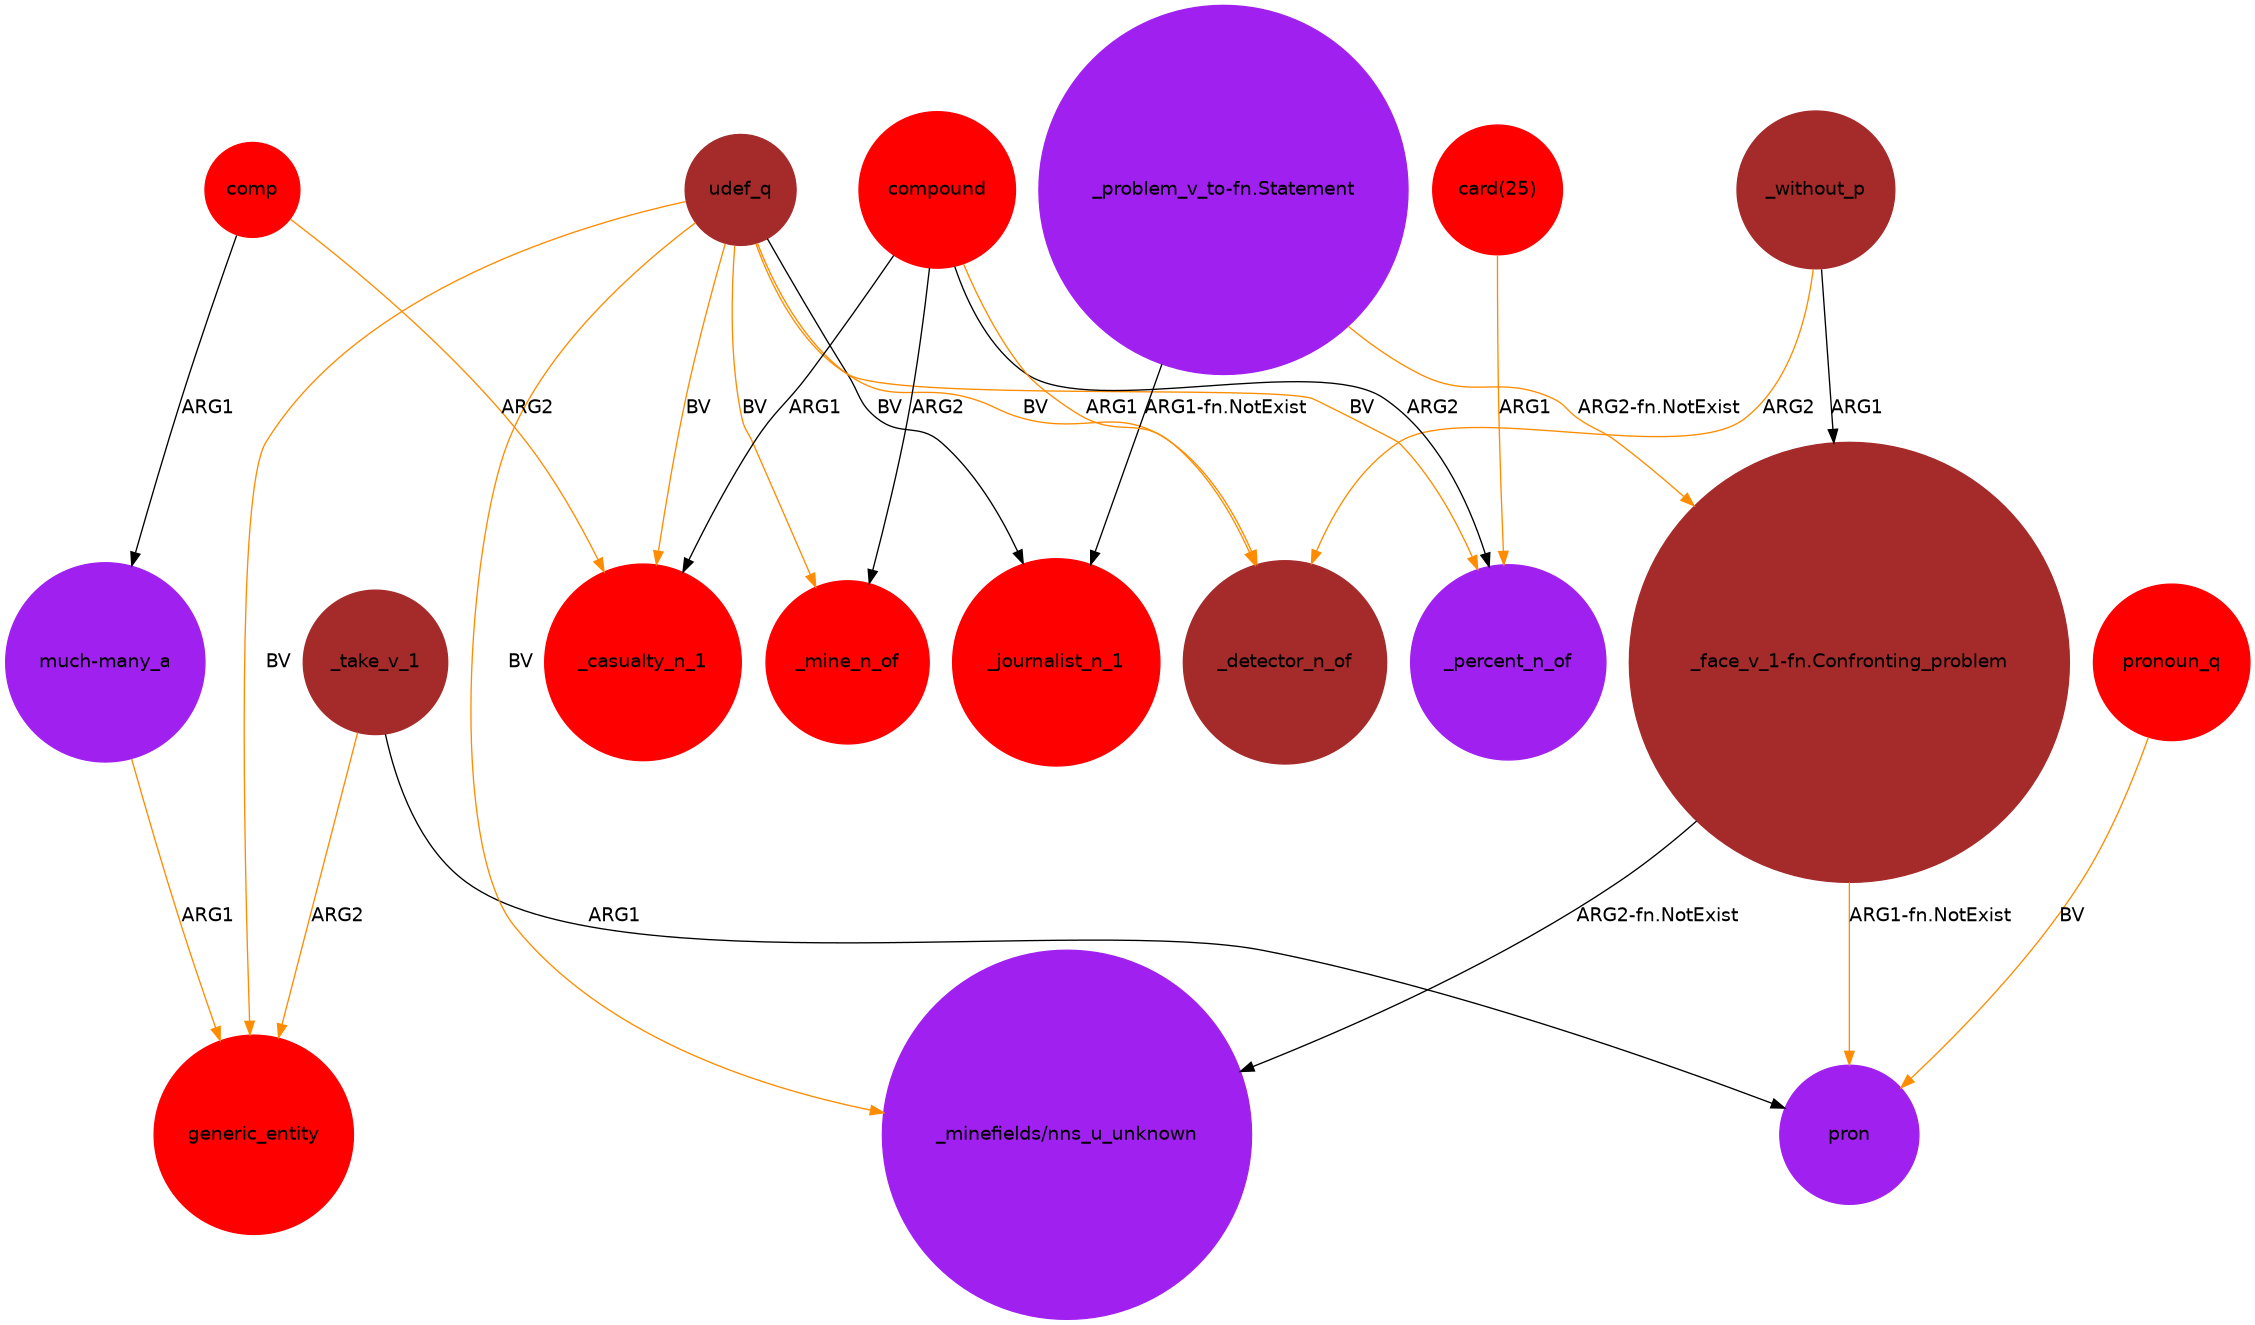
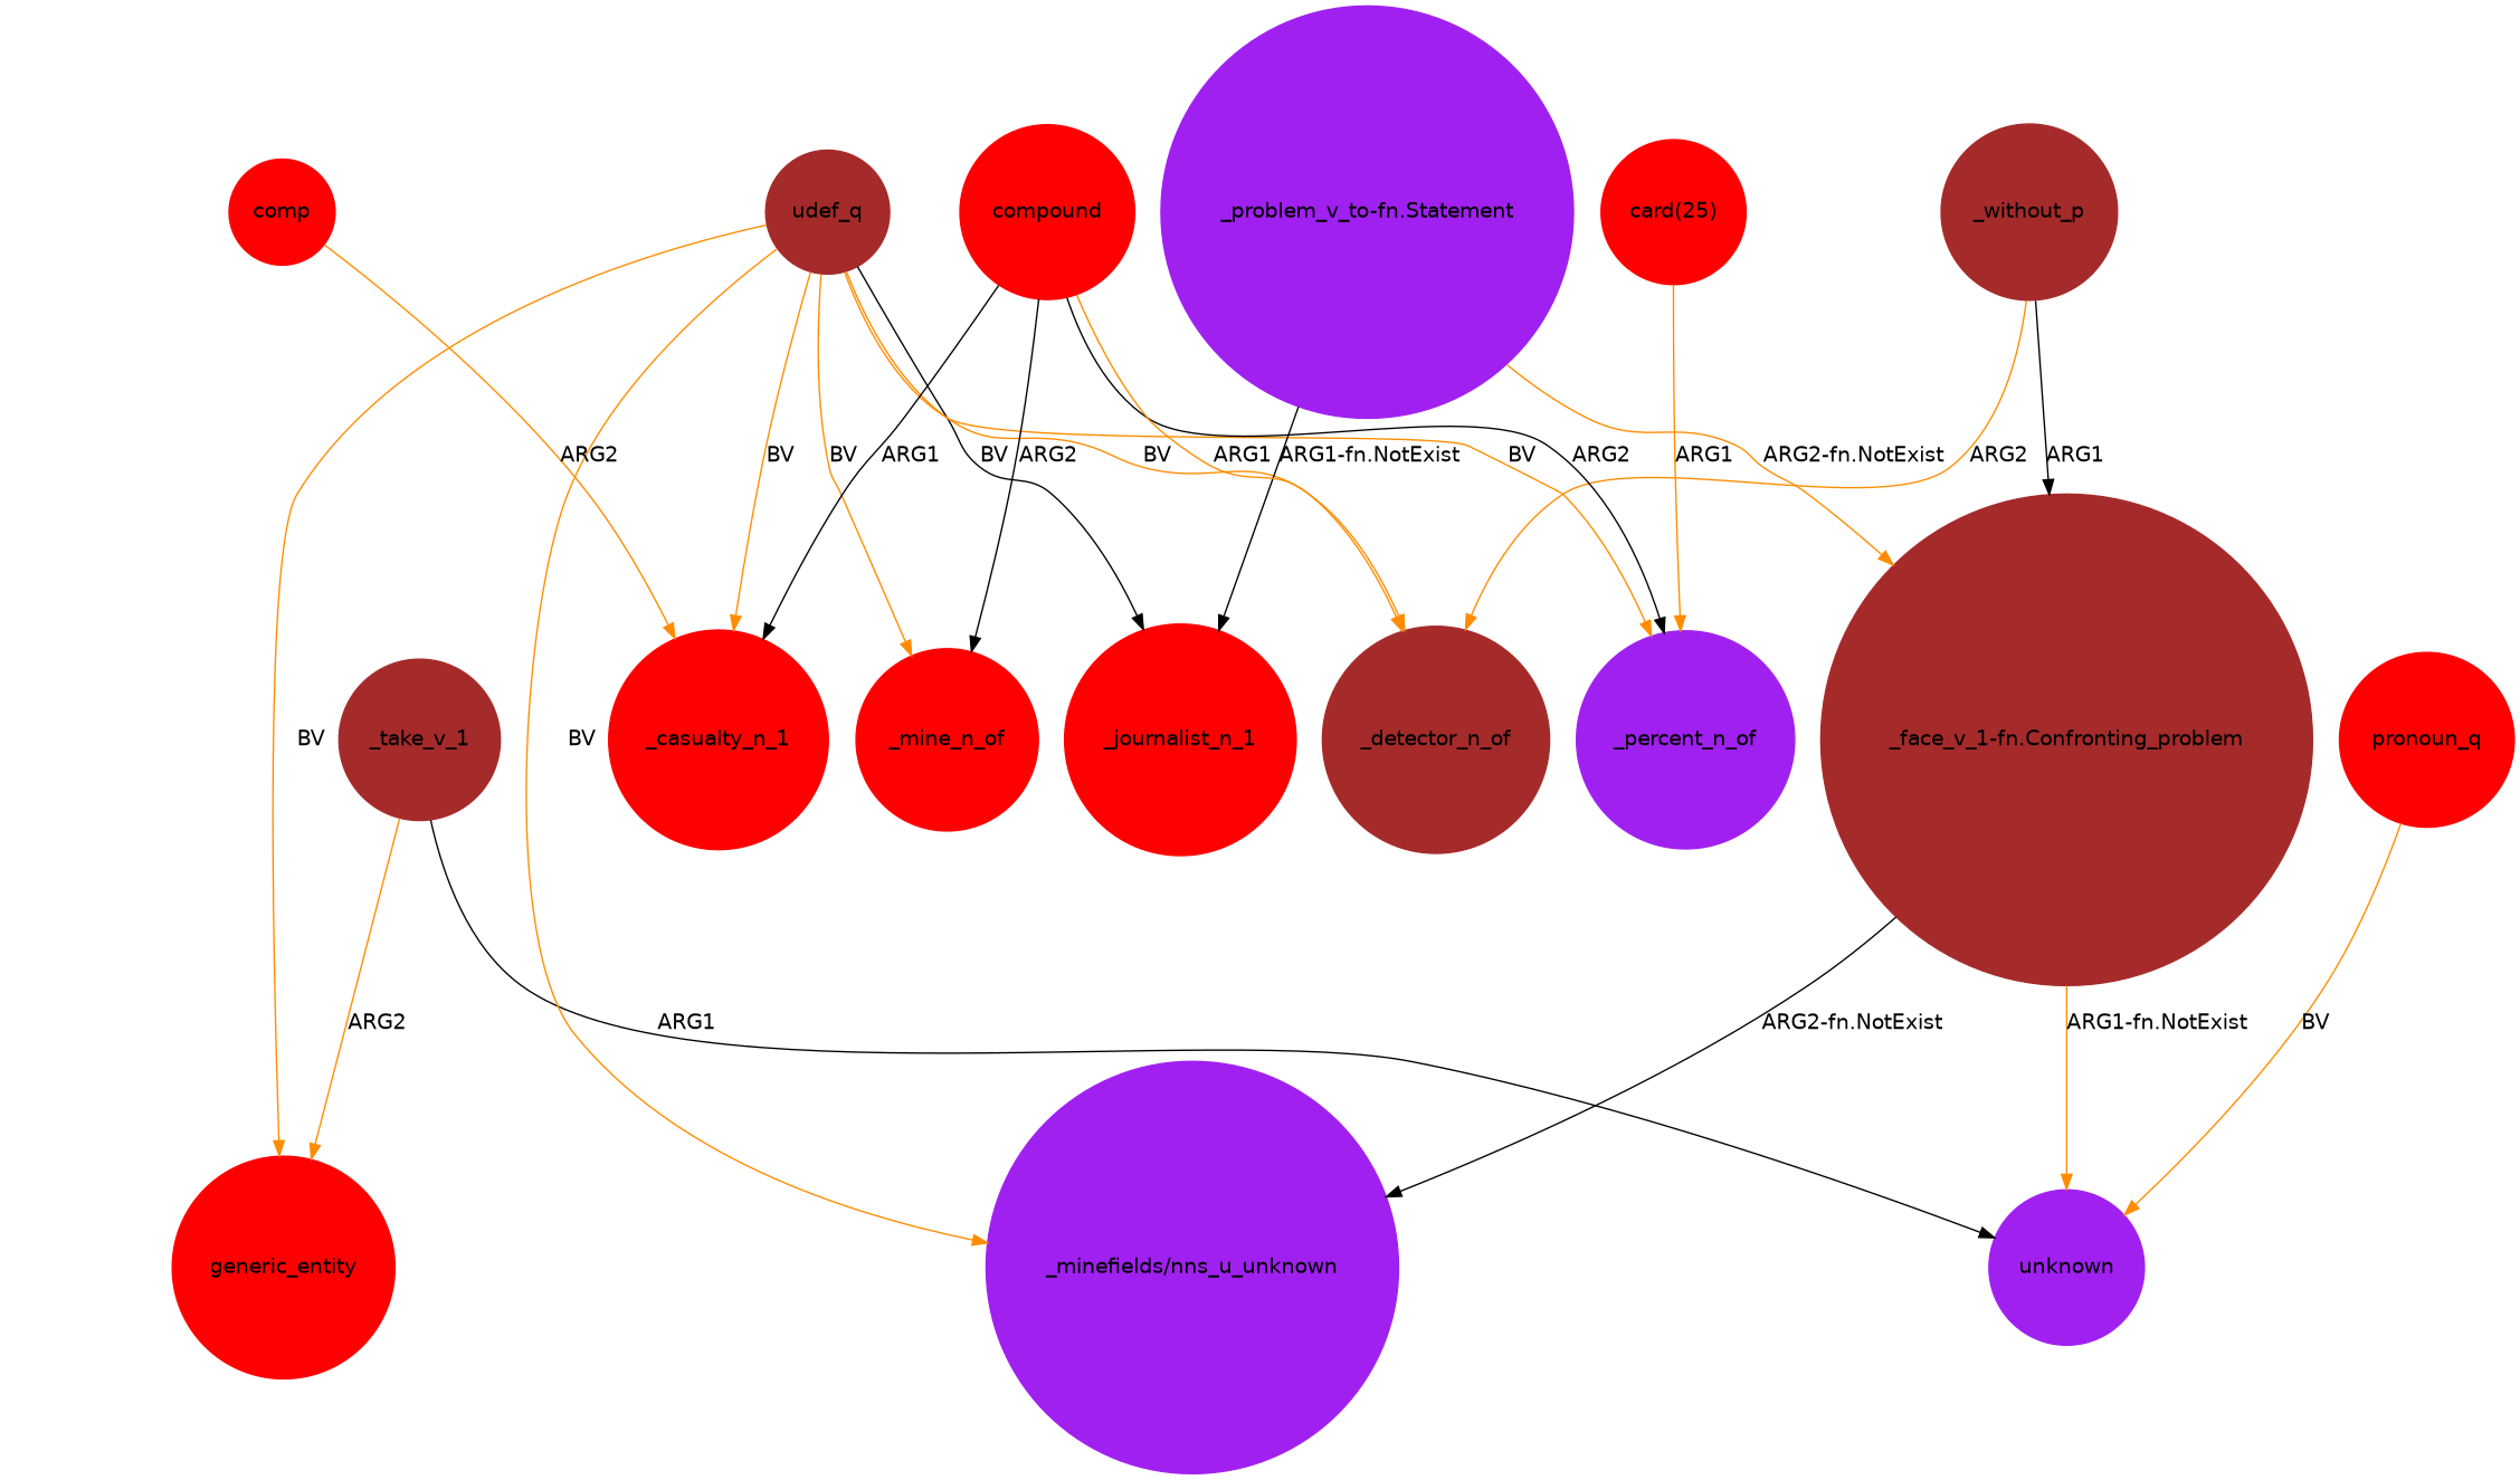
  digraph {
    fontname="DejaVu Sans"
    node [color=red fontname="DejaVu Sans" shape=circle style=filled]
    edge [color=darkorange fontname="DejaVu Sans"]
    _take_v_1 [color=brown]
    generic_entity
-   pron [color=purple]
+   pron [color=purple label=unknown]
    udef_q [color=brown]
    _journalist_n_1
    _percent_n_of [color=purple]
    _casualty_n_1
    "_minefields/nns_u_unknown" [color=purple]
    _detector_n_of [color=brown]
    _mine_n_of
    n11 [color=purple label="_problem_v_to-fn.Statement"]
    "_face_v_1-fn.Confronting_problem" [color=brown]
-   "much-many_a" [color=purple]
    "card(25)"
    _without_p [color=brown]
    compound
    pronoun_q
    comp
    _take_v_1 -> generic_entity [label=ARG2]
    _take_v_1 -> pron [color=black label=ARG1]
    udef_q -> generic_entity [label=BV]
    udef_q -> _journalist_n_1 [color=black label=BV]
    udef_q -> _percent_n_of [label=BV]
    udef_q -> _casualty_n_1 [label=BV]
    udef_q -> "_minefields/nns_u_unknown" [label=BV]
    udef_q -> _detector_n_of [label=BV]
    udef_q -> _mine_n_of [label=BV]
    n11 -> _journalist_n_1 [color=black label="ARG1-fn.NotExist"]
    n11 -> "_face_v_1-fn.Confronting_problem" [label="ARG2-fn.NotExist"]
    "_face_v_1-fn.Confronting_problem" -> pron [label="ARG1-fn.NotExist"]
    "_face_v_1-fn.Confronting_problem" -> "_minefields/nns_u_unknown" [color=black label="ARG2-fn.NotExist"]
-   "much-many_a" -> generic_entity [label=ARG1]
    "card(25)" -> _percent_n_of [label=ARG1]
    _without_p -> _detector_n_of [label=ARG2]
    _without_p -> "_face_v_1-fn.Confronting_problem" [color=black label=ARG1]
    compound -> _percent_n_of [color=black label=ARG2]
    compound -> _casualty_n_1 [color=black label=ARG1]
    compound -> _detector_n_of [label=ARG1]
    compound -> _mine_n_of [color=black label=ARG2]
    pronoun_q -> pron [label=BV]
    comp -> _casualty_n_1 [label=ARG2]
-   comp -> "much-many_a" [color=black label=ARG1]
  }
